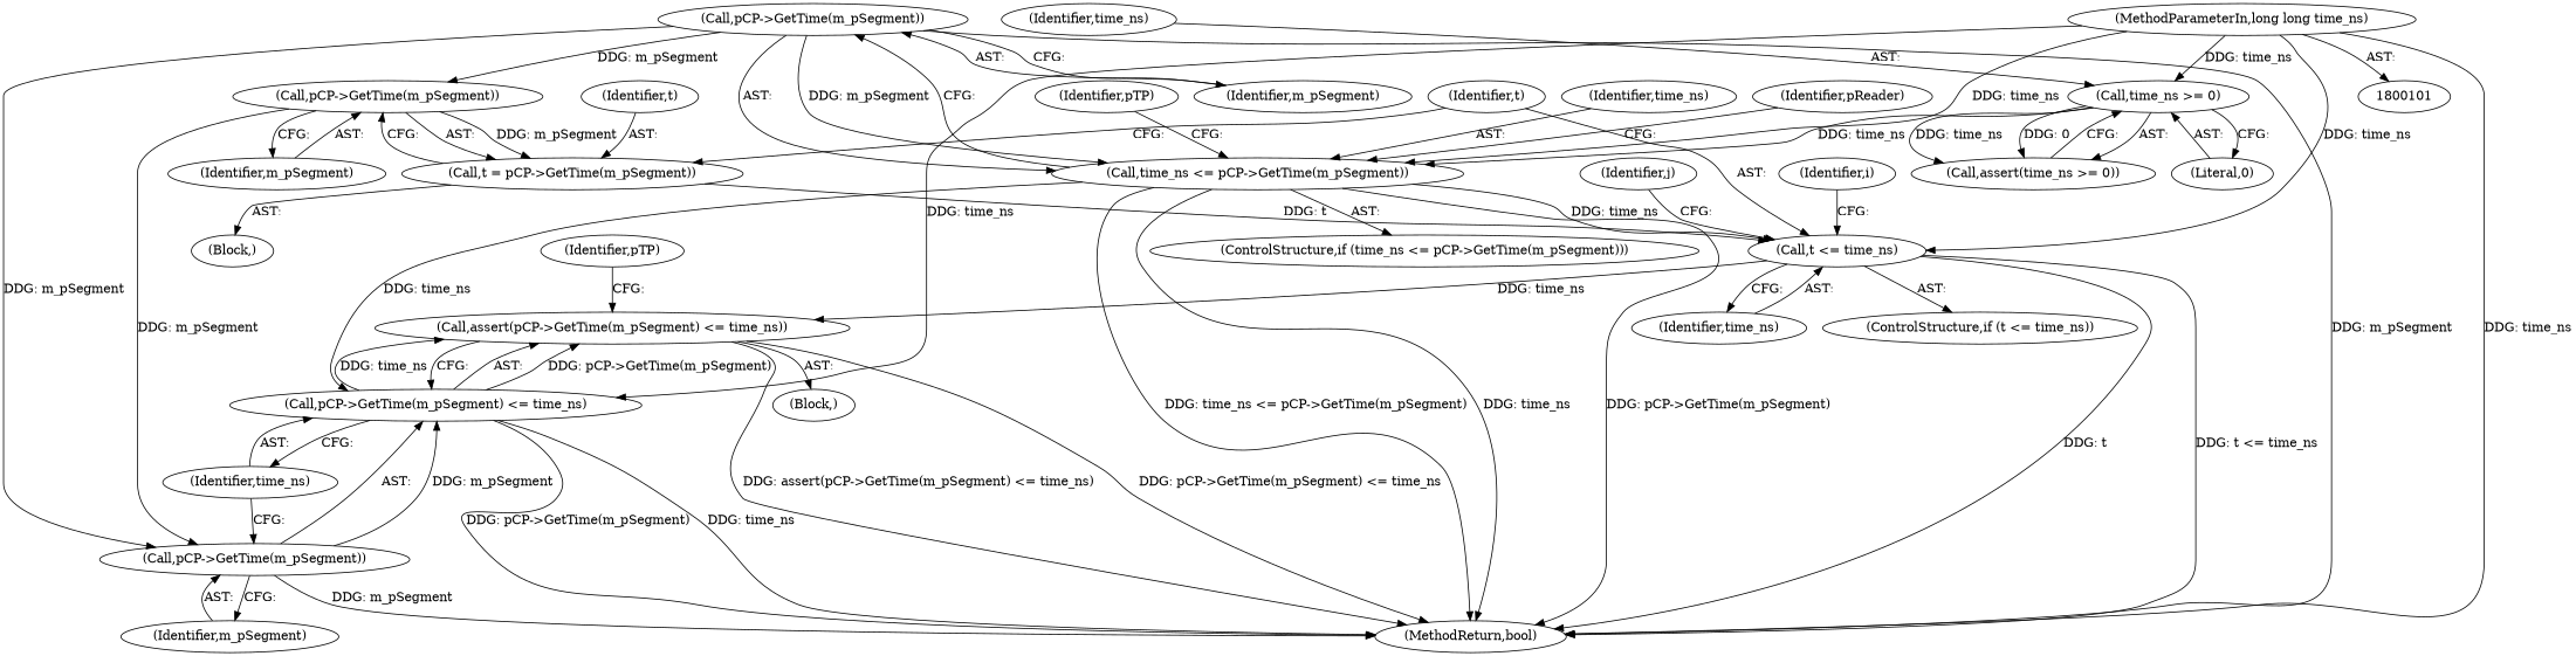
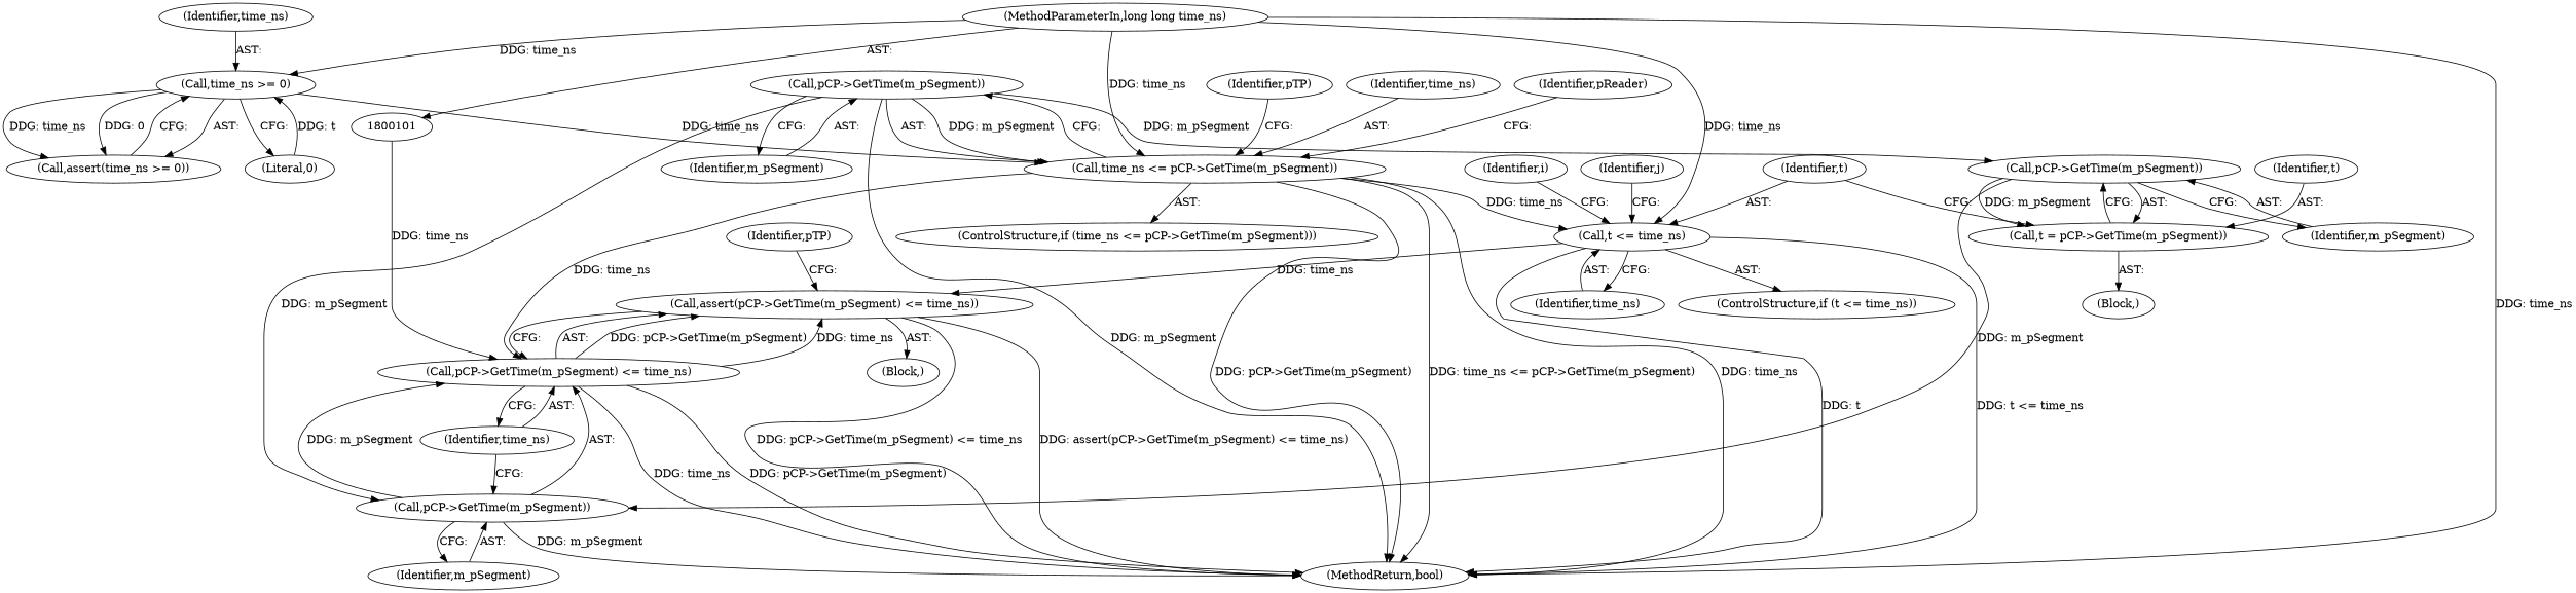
  digraph {
    n1 [label="(Call,assert(pCP->GetTime(m_pSegment) <= time_ns))"]
    n2 [label="(Call,pCP->GetTime(m_pSegment) <= time_ns)"]
    n3 [label="(MethodReturn,bool)"]
    n4 [label="(Block,)"]
    n5 [label="(Identifier,time_ns)"]
    n6 [label="(Call,pCP->GetTime(m_pSegment))"]
    n7 [label="(Identifier,m_pSegment)"]
    n8 [label="(Call,pCP->GetTime(m_pSegment))"]
    n9 [label="(Call,pCP->GetTime(m_pSegment))"]
    n10 [label="(Call,time_ns <= pCP->GetTime(m_pSegment))"]
    n11 [label="(Identifier,m_pSegment)"]
    n12 [label="(Call,t = pCP->GetTime(m_pSegment))"]
    n13 [label="(Identifier,m_pSegment)"]
    n14 [label="(Call,t <= time_ns)"]
    n15 [label="(ControlStructure,if (time_ns <= pCP->GetTime(m_pSegment)))"]
    n16 [label="(Block,)"]
    n17 [label="(Identifier,time_ns)"]
    n18 [label="(ControlStructure,if (t <= time_ns))"]
    n19 [label="(Call,time_ns >= 0)"]
    n20 [label="(Literal,0)"]
    n21 [label="(Call,assert(time_ns >= 0))"]
    n22 [label="(MethodParameterIn,long long time_ns)"]
    n23 [label=1800101]
    n24 [label="(Identifier,t)"]
    n25 [label="(Identifier,pTP)"]
    n26 [label="(Identifier,t)"]
    n27 [label="(Identifier,j)"]
    n28 [label="(Identifier,time_ns)"]
    n29 [label="(Identifier,time_ns)"]
    n30 [label="(Identifier,pReader)"]
    n31 [label="(Identifier,i)"]
    n32 [label="(Identifier,pTP)"]
    n1 -> n2 [label="CFG: "]
    n1 -> n3 [label="DDG: pCP->GetTime(m_pSegment) <= time_ns"]
    n1 -> n3 [label="DDG: assert(pCP->GetTime(m_pSegment) <= time_ns)"]
    n1 -> n4 [label="AST: "]
    n2 -> n1 [label="AST: "]
    n2 -> n1 [label="DDG: pCP->GetTime(m_pSegment)"]
    n2 -> n1 [label="DDG: time_ns"]
    n2 -> n3 [label="DDG: pCP->GetTime(m_pSegment)"]
    n2 -> n3 [label="DDG: time_ns"]
    n2 -> n5 [label="CFG: "]
    n5 -> n2 [label="AST: "]
    n5 -> n6 [label="CFG: "]
    n6 -> n2 [label="AST: "]
    n6 -> n2 [label="DDG: m_pSegment"]
    n6 -> n3 [label="DDG: m_pSegment"]
    n6 -> n7 [label="CFG: "]
    n7 -> n6 [label="AST: "]
    n8 -> n3 [label="DDG: m_pSegment"]
    n8 -> n6 [label="DDG: m_pSegment"]
    n8 -> n9 [label="DDG: m_pSegment"]
    n8 -> n10 [label="AST: "]
    n8 -> n10 [label="DDG: m_pSegment"]
    n8 -> n11 [label="CFG: "]
    n9 -> n6 [label="DDG: m_pSegment"]
    n9 -> n12 [label="AST: "]
    n9 -> n12 [label="DDG: m_pSegment"]
    n9 -> n13 [label="CFG: "]
    n10 -> n2 [label="DDG: time_ns"]
    n10 -> n3 [label="DDG: time_ns <= pCP->GetTime(m_pSegment)"]
    n10 -> n3 [label="DDG: time_ns"]
    n10 -> n3 [label="DDG: pCP->GetTime(m_pSegment)"]
    n10 -> n8 [label="CFG: "]
    n10 -> n14 [label="DDG: time_ns"]
    n10 -> n15 [label="AST: "]
    n11 -> n8 [label="AST: "]
    n12 -> n9 [label="CFG: "]
-   n12 -> n14 [label="DDG: t"]
    n12 -> n16 [label="AST: "]
    n13 -> n9 [label="AST: "]
    n14 -> n1 [label="DDG: time_ns"]
    n14 -> n3 [label="DDG: t <= time_ns"]
    n14 -> n3 [label="DDG: t"]
    n14 -> n17 [label="CFG: "]
    n14 -> n18 [label="AST: "]
    n17 -> n14 [label="AST: "]
    n19 -> n10 [label="DDG: time_ns"]
    n19 -> n20 [label="CFG: "]
    n19 -> n21 [label="AST: "]
    n19 -> n21 [label="DDG: time_ns"]
    n19 -> n21 [label="DDG: 0"]
-   n20 -> n19 [label="AST: "]
+   n20 -> n19 [label="DDG: t"]
    n21 -> n19 [label="CFG: "]
-   n22 -> n2 [label="DDG: time_ns"]
+   n23 -> n2 [label="DDG: time_ns"]
    n22 -> n3 [label="DDG: time_ns"]
    n22 -> n10 [label="DDG: time_ns"]
    n22 -> n14 [label="DDG: time_ns"]
    n22 -> n19 [label="DDG: time_ns"]
    n22 -> n23 [label="AST: "]
    n24 -> n12 [label="CFG: "]
    n24 -> n14 [label="AST: "]
    n25 -> n10 [label="CFG: "]
    n26 -> n12 [label="AST: "]
    n27 -> n14 [label="CFG: "]
    n28 -> n19 [label="AST: "]
    n29 -> n10 [label="AST: "]
    n30 -> n10 [label="CFG: "]
    n31 -> n14 [label="CFG: "]
    n32 -> n1 [label="CFG: "]
  }
